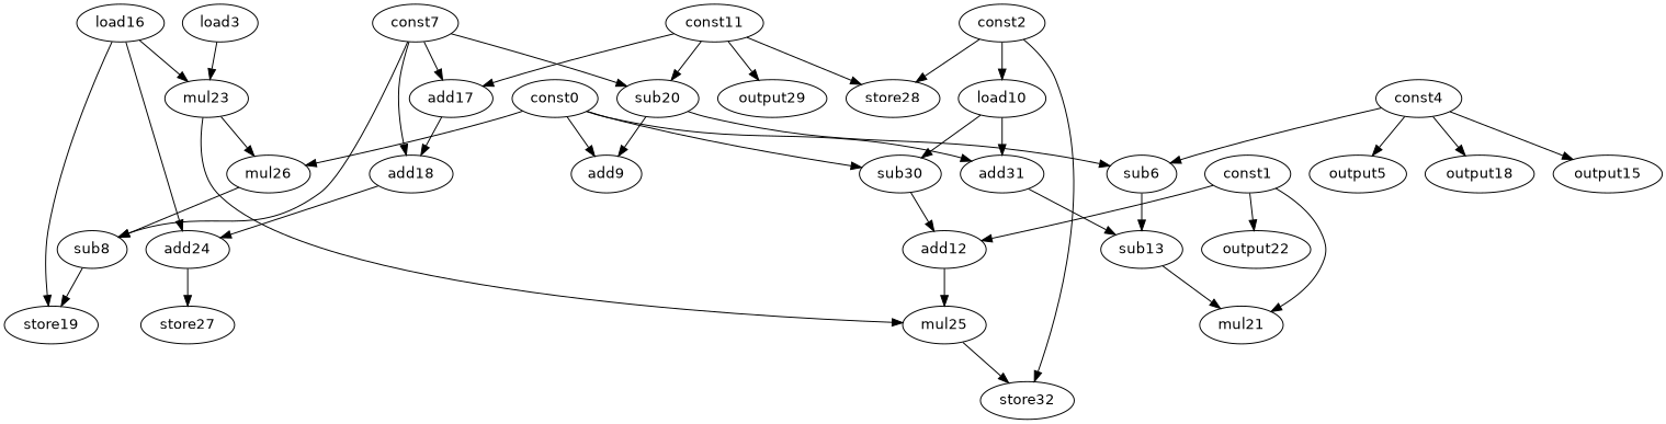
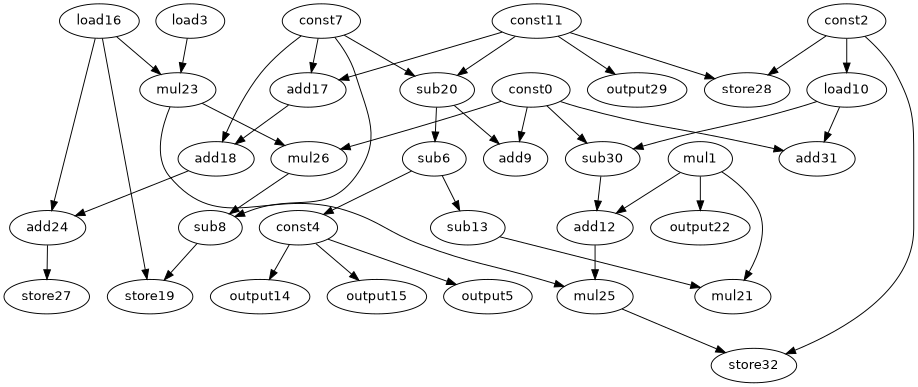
  digraph {
    fontname="DejaVu Sans"
    node [fontname="DejaVu Sans" opcode=add]
    edge [fontname="DejaVu Sans" operand=0]
    add9
    const0 [opcode=const]
    mul26 [opcode=mul]
    sub30 [opcode=sub]
    add31
    sub8 [opcode=sub]
    add12
    sub13 [opcode=sub]
-   const1 [opcode=const]
+   const1 [opcode=const label=mul1]
    mul21 [opcode=mul]
    output22 [opcode=output]
    mul25 [opcode=mul]
    load10 [opcode=load]
    const2 [opcode=const]
    store28 [opcode=store]
    store32 [opcode=store]
    load3 [opcode=load]
    mul23 [opcode=mul]
    output5 [opcode=output]
    const4 [opcode=const]
    sub6 [opcode=sub]
-   output14 [opcode=output label=output18]
+   output14 [opcode=output]
    output15 [opcode=output]
    const7 [opcode=const]
    add17
    add18
    sub20 [opcode=sub]
    store19 [opcode=store]
    add24
    load16 [opcode=load]
    const11 [opcode=const]
    output29 [opcode=output]
    n33 [label=store27 opcode=output]
    const0 -> add9
    const0 -> mul26
    const0 -> sub30
    const0 -> add31
    mul26 -> sub8
    sub30 -> add12 [operand=1]
-   add31 -> sub13 [operand=1]
    sub8 -> store19 [operand=1]
    add12 -> mul25
    sub13 -> mul21 [operand=1]
    const1 -> add12
    const1 -> mul21
    const1 -> output22
    mul25 -> store32
    load10 -> sub30 [operand=1]
    load10 -> add31 [operand=1]
    const2 -> load10
    const2 -> store28
    const2 -> store32 [operand=1]
    load3 -> mul23 [operand=1]
    mul23 -> mul26 [operand=1]
    mul23 -> mul25 [operand=1]
    const4 -> output5
-   const4 -> sub6
+   sub6 -> const4
    const4 -> output14
    const4 -> output15
    sub6 -> sub13
    const7 -> sub8 [operand=1]
    const7 -> add17 [operand=1]
    const7 -> add18 [operand=1]
    const7 -> sub20 [operand=1]
    add17 -> add18
    add18 -> add24 [operand=1]
    sub20 -> add9 [operand=1]
    sub20 -> sub6 [operand=1]
    add24 -> n33
    load16 -> mul23
    load16 -> store19
    load16 -> add24
    const11 -> store28 [operand=1]
    const11 -> add17
    const11 -> sub20
    const11 -> output29
  }
